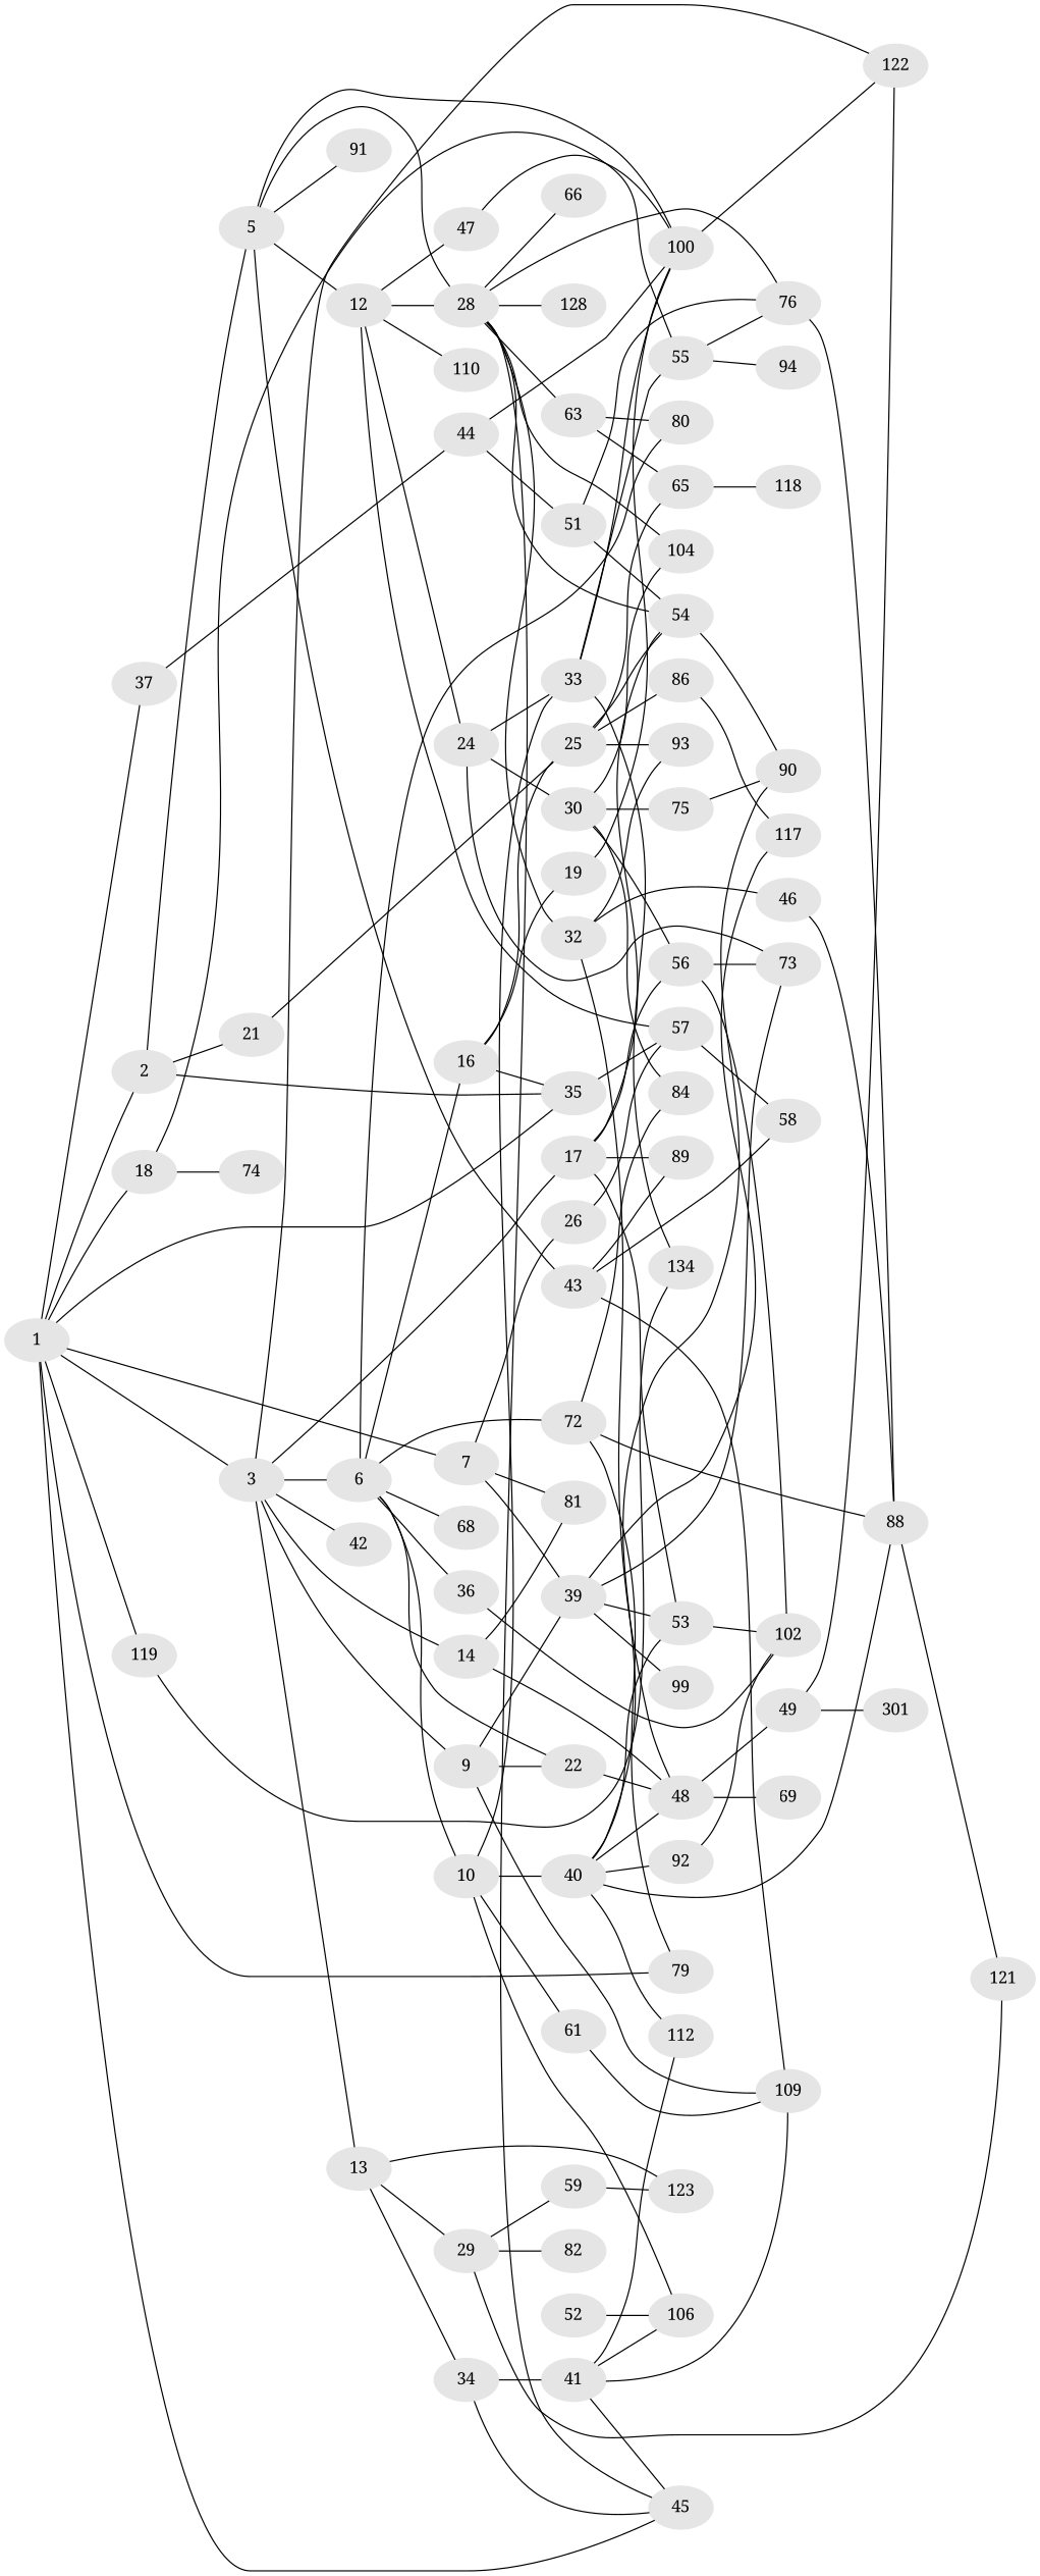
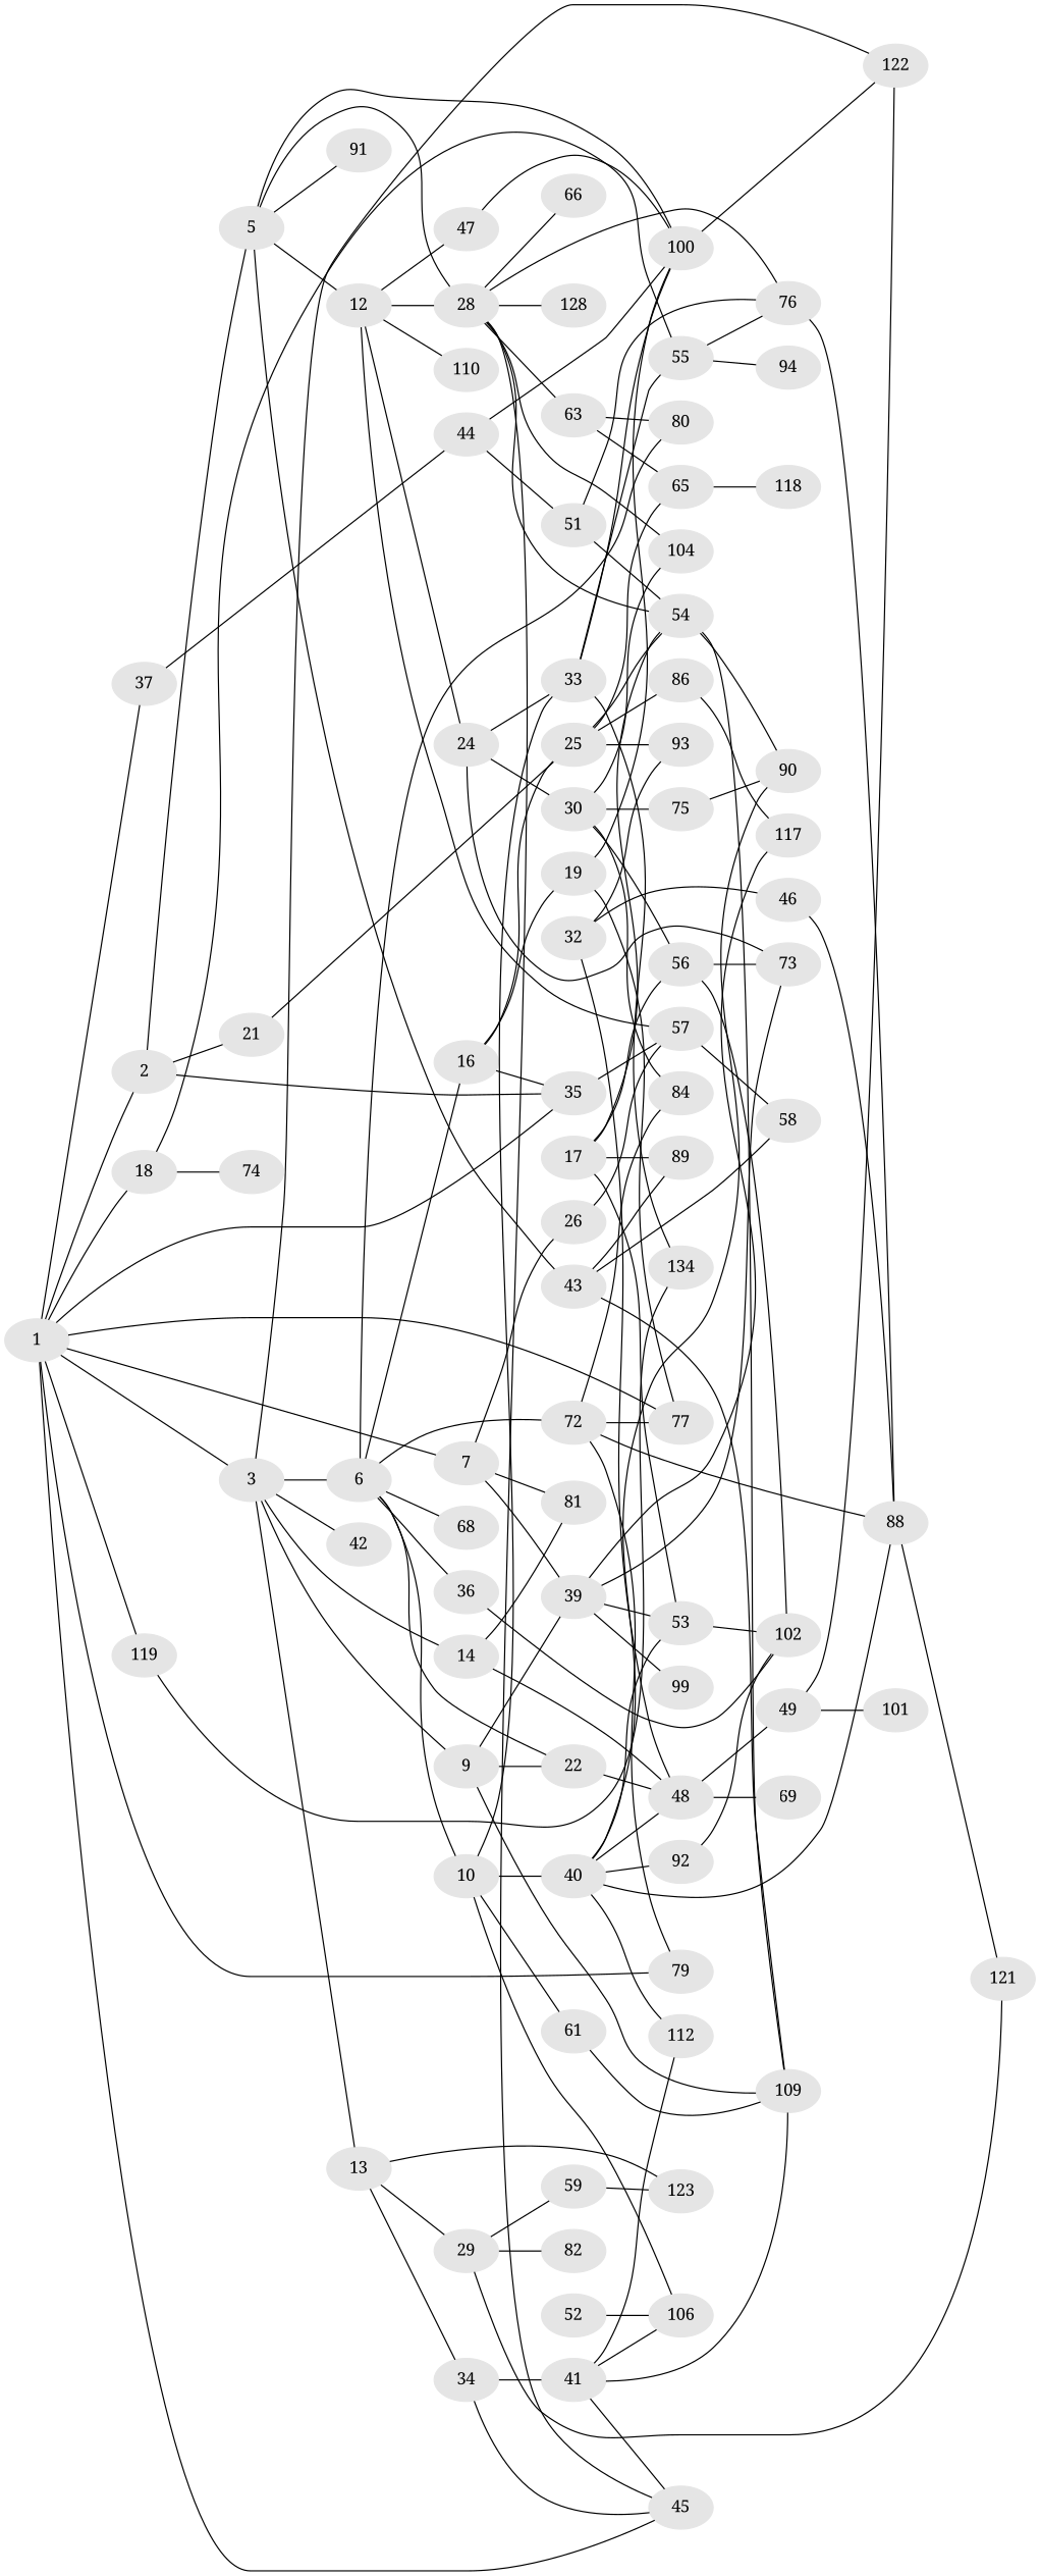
  graph {
    fontname="Noto Serif"
    rankdir=LR
    node [color=gray90 fontname="Noto Serif" style=filled]
    edge [fontname="Noto Serif"]
    1 [super="+4"]
    2
    3 [super="+11"]
    7 [super="+8"]
    18
    35
    37 [super="+38"]
    45 [super="+125"]
+   77
    79
    119
    5 [super="+115"]
    21
    6 [super="+23"]
    9 [super="+27"]
    13 [super="+15"]
    14 [super="+133"]
    17 [super="+114"]
    42
    122 [super="+135"]
    26
    39 [super="+60"]
    81
    55 [super="+87"]
    74
    57 [super="+120"]
    44 [super="+64"]
    134
    12 [super="+20"]
    28 [super="+108"]
    43 [super="+83"]
    91
    100 [super="+132"]
    25 [super="+62"]
    10
    16 [super="+111"]
    22
    36 [super="+116"]
    68
    72 [super="+124"]
    80
    109 [super="+113"]
    29 [super="+31"]
    34
    123
    48 [super="+126"]
    53
    54 [super="+129"]
    56 [super="+98"]
    89
    24 [super="+71"]
    47
    110
    32
    63
    66
    76 [super="+78"]
    104
    128
    58
    33 [super="+50"]
    40 [super="+70"]
    61 [super="+127"]
    106 [super="+130"]
    19
    102
    84
    88 [super="+131"]
    73
    99
    117
    90 [super="+107"]
    92
    112
    30 [super="+67"]
    59 [super="+97"]
    82
    121
    41 [super="+85"]
    49 [super="+96"]
    69
    65
    86
    93 [super="+95"]
    94
    75 [super="+103"]
    118
    46
    52
    51 [super="+105"]
-   101 [label=301]
+   101
    1 -- 2
    1 -- 3
    1 -- 7
    1 -- 18
    1 -- 35
    1 -- 37
    1 -- 45
+   1 -- 77
    1 -- 79
    1 -- 119
    2 -- 35
    2 -- 5
    2 -- 21
    3 -- 6
    3 -- 9
    3 -- 13
    3 -- 14
-   3 -- 17
    3 -- 42
    3 -- 122 [weight=2]
    7 -- 26
    7 -- 39
    7 -- 81
    18 -- 55
    18 -- 74
    35 -- 57
    37 -- 44
    119 -- 134
    5 -- 12
    5 -- 28
    5 -- 43
    5 -- 91
    5 -- 100
    21 -- 25
    6 -- 10
    6 -- 16
    6 -- 22
    6 -- 36
    6 -- 68
    6 -- 72
    6 -- 80
    9 -- 39
    9 -- 22
    9 -- 109
    13 -- 29
    13 -- 34
    13 -- 123
    14 -- 81
    14 -- 48
    17 -- 53
    17 -- 54
    17 -- 56
    17 -- 89
    26 -- 57
    39 -- 53
    39 -- 73
    39 -- 99
    39 -- 117
    55 -- 76
    55 -- 94
    57 -- 58
    44 -- 100
    44 -- 51
    12 -- 57
    12 -- 28
    12 -- 24
    12 -- 47
    12 -- 110
    28 -- 45
    28 -- 54
-   28 -- 32
    28 -- 63
    28 -- 66
    28 -- 76
    28 -- 104
    28 -- 128
    43 -- 109
    43 -- 89
    43 -- 58
    100 -- 122
    25 -- 54
    25 -- 65
    25 -- 86
    25 -- 93
    10 -- 33
    10 -- 40
    10 -- 61
    10 -- 106
    16 -- 35
    16 -- 25
    16 -- 19
    22 -- 48
    36 -- 102
+   72 -- 77
    72 -- 79
    72 -- 84
    72 -- 88
    29 -- 59
    29 -- 82 [weight=2]
    29 -- 121
    34 -- 45
    34 -- 41
    48 -- 49
    48 -- 69
    53 -- 102
+   54 -- 109
    54 -- 90
    56 -- 102
    56 -- 73
    24 -- 33
    24 -- 73
    24 -- 30
    47 -- 100
    32 -- 48
    32 -- 93
    32 -- 46
    63 -- 80
    63 -- 65
    76 -- 88
    33 -- 55
    33 -- 134
    33 -- 100
    40 -- 48
    40 -- 53
    40 -- 88
    40 -- 90
    40 -- 92
    40 -- 112
    61 -- 109
+   19 -- 77
    19 -- 100
    88 -- 121
    92 -- 102
    30 -- 56
    30 -- 104
    30 -- 84
    30 -- 75
    59 -- 123
    41 -- 45
    41 -- 109
    41 -- 106
    41 -- 112
    49 -- 122
    49 -- 101
    65 -- 118
    86 -- 117
    75 -- 90
    46 -- 88
    52 -- 106 [weight=2]
    51 -- 54
    51 -- 76
  }
